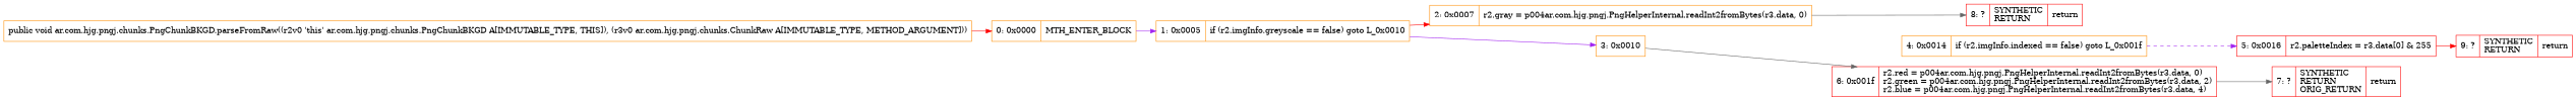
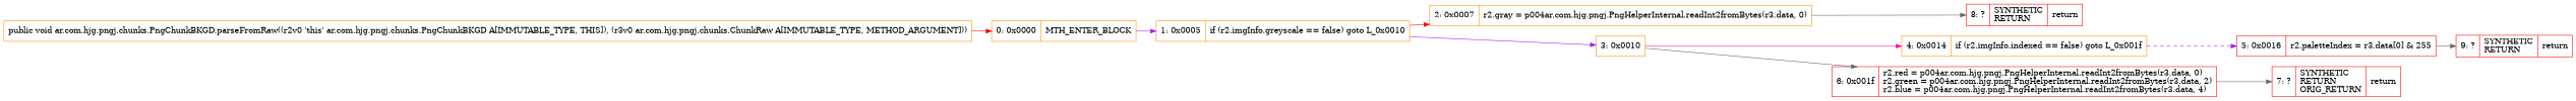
  digraph {
    rankdir=LR
    node [color=darkorange shape=record]
    edge [color=gray40]
    n1 [label="{0\:\ 0x0000|MTH_ENTER_BLOCK\l}"]
    n2 [label="{1\:\ 0x0005|if (r2.imgInfo.greyscale == false) goto L_0x0010\l}"]
    n3 [label="{2\:\ 0x0007|r2.gray = p004ar.com.hjg.pngj.PngHelperInternal.readInt2fromBytes(r3.data, 0)\l}"]
    n4 [label="{3\:\ 0x0010}"]
    n5 [color=red label="{8\:\ ?|SYNTHETIC\lRETURN\l|return\l}"]
    n6 [label="{4\:\ 0x0014|if (r2.imgInfo.indexed == false) goto L_0x001f\l}"]
    n7 [color=red label="{6\:\ 0x001f|r2.red = p004ar.com.hjg.pngj.PngHelperInternal.readInt2fromBytes(r3.data, 0)\lr2.green = p004ar.com.hjg.pngj.PngHelperInternal.readInt2fromBytes(r3.data, 2)\lr2.blue = p004ar.com.hjg.pngj.PngHelperInternal.readInt2fromBytes(r3.data, 4)\l}"]
    n8 [color=red label="{5\:\ 0x0016|r2.paletteIndex = r3.data[0] & 255\l}"]
    n9 [color=red label="{9\:\ ?|SYNTHETIC\lRETURN\l|return\l}"]
    n10 [color=red label="{7\:\ ?|SYNTHETIC\lRETURN\lORIG_RETURN\l|return\l}"]
    n11 [label="{public void ar.com.hjg.pngj.chunks.PngChunkBKGD.parseFromRaw((r2v0 'this' ar.com.hjg.pngj.chunks.PngChunkBKGD A[IMMUTABLE_TYPE, THIS]), (r3v0 ar.com.hjg.pngj.chunks.ChunkRaw A[IMMUTABLE_TYPE, METHOD_ARGUMENT])) }"]
    n1 -> n2 [color=purple]
    n2 -> n3 [color=red style=solid]
    n2 -> n4 [color=purple]
    n3 -> n5
+   n4 -> n6 [color=deeppink]
    n4 -> n7
    n6 -> n8 [color=purple style=dashed]
    n7 -> n10
-   n8 -> n9 [color=red]
+   n8 -> n9
    n11 -> n1 [color=red]
  }
